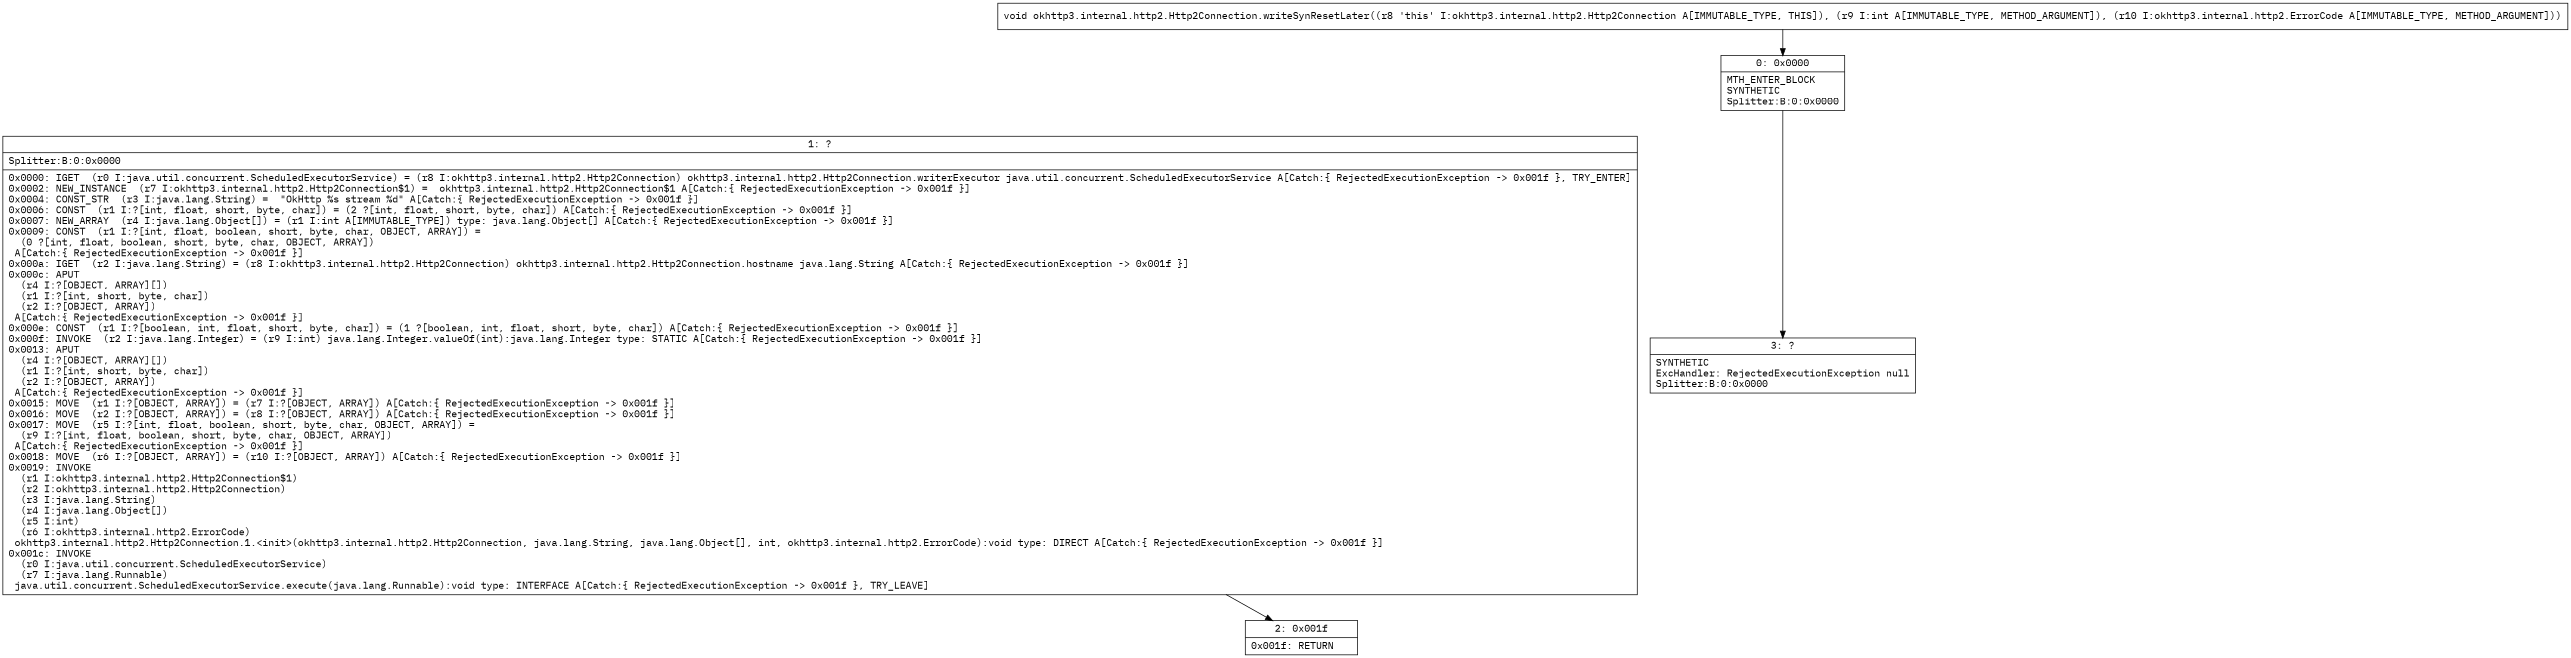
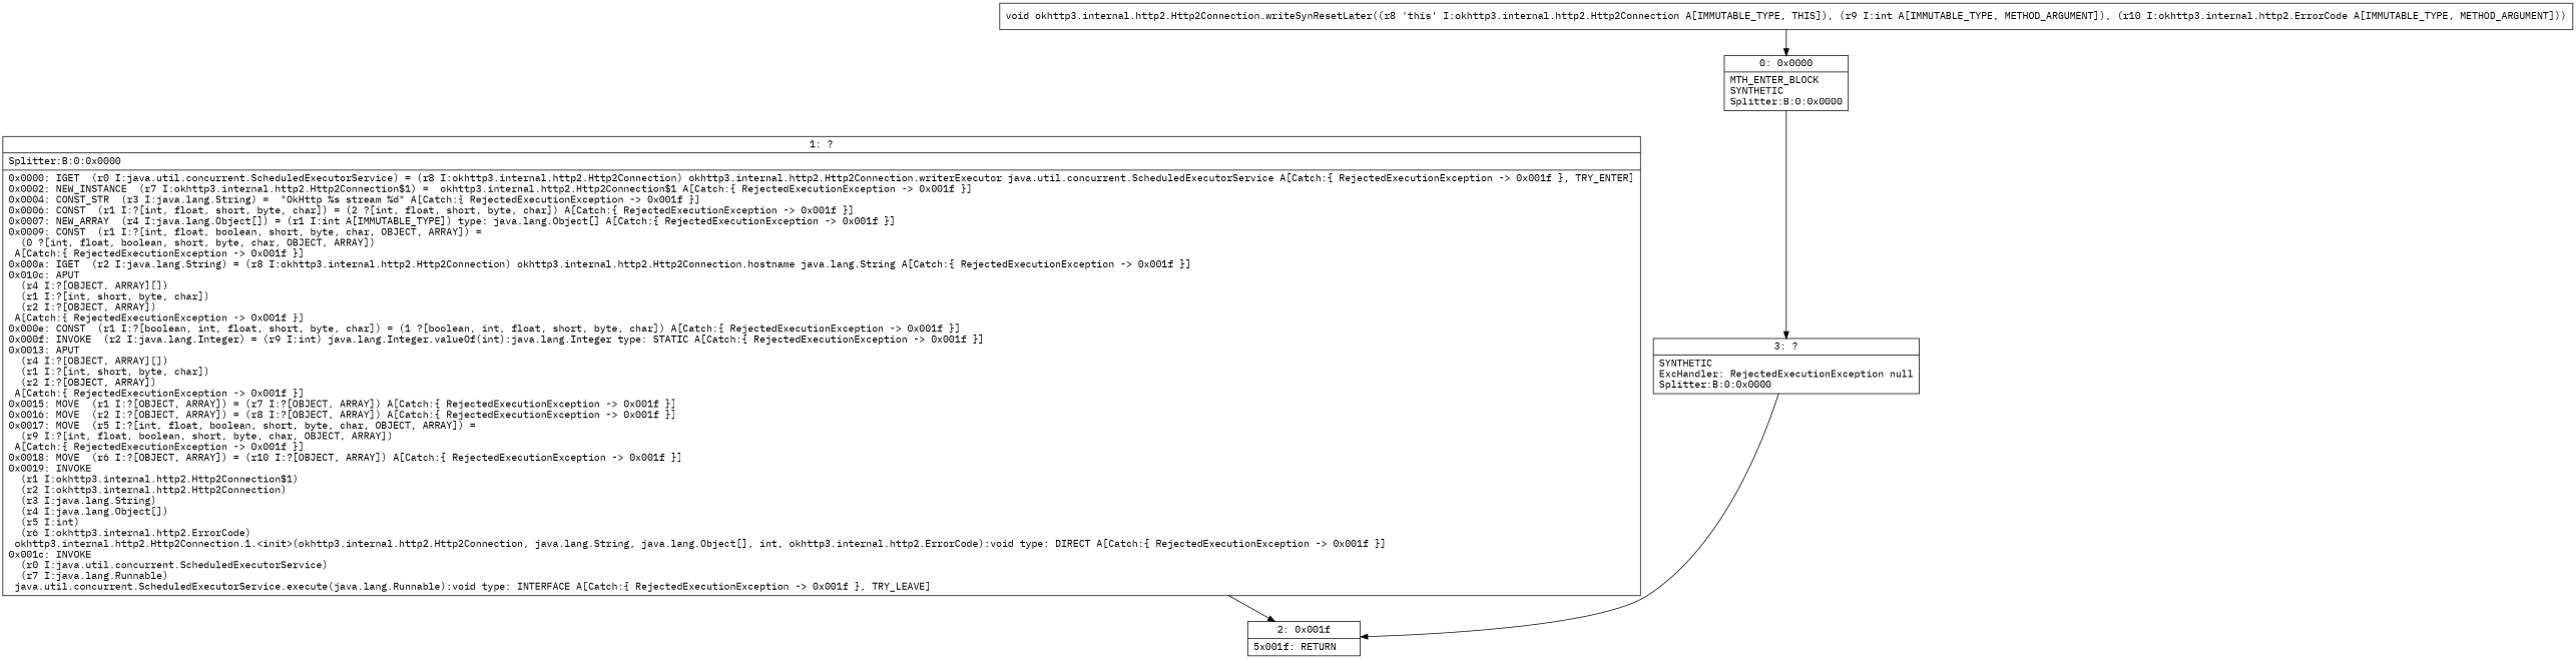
  digraph {
    fontname="IBM Plex Mono"
    node [fontname="IBM Plex Mono" shape=record]
    edge [fontname="IBM Plex Mono"]
    n1 [label="{0\:\ 0x0000|MTH_ENTER_BLOCK\lSYNTHETIC\lSplitter:B:0:0x0000\l}"]
    n2 [label="{3\:\ ?|SYNTHETIC\lExcHandler: RejectedExecutionException null\lSplitter:B:0:0x0000\l}"]
-   n3 [label="{1\:\ ?|Splitter:B:0:0x0000\l|0x0000: IGET  (r0 I:java.util.concurrent.ScheduledExecutorService) = (r8 I:okhttp3.internal.http2.Http2Connection) okhttp3.internal.http2.Http2Connection.writerExecutor java.util.concurrent.ScheduledExecutorService A[Catch:\{ RejectedExecutionException \-\> 0x001f \}, TRY_ENTER]\l0x0002: NEW_INSTANCE  (r7 I:okhttp3.internal.http2.Http2Connection$1) =  okhttp3.internal.http2.Http2Connection$1 A[Catch:\{ RejectedExecutionException \-\> 0x001f \}]\l0x0004: CONST_STR  (r3 I:java.lang.String) =  \"OkHttp %s stream %d\" A[Catch:\{ RejectedExecutionException \-\> 0x001f \}]\l0x0006: CONST  (r1 I:?[int, float, short, byte, char]) = (2 ?[int, float, short, byte, char]) A[Catch:\{ RejectedExecutionException \-\> 0x001f \}]\l0x0007: NEW_ARRAY  (r4 I:java.lang.Object[]) = (r1 I:int A[IMMUTABLE_TYPE]) type: java.lang.Object[] A[Catch:\{ RejectedExecutionException \-\> 0x001f \}]\l0x0009: CONST  (r1 I:?[int, float, boolean, short, byte, char, OBJECT, ARRAY]) = \l  (0 ?[int, float, boolean, short, byte, char, OBJECT, ARRAY])\l A[Catch:\{ RejectedExecutionException \-\> 0x001f \}]\l0x000a: IGET  (r2 I:java.lang.String) = (r8 I:okhttp3.internal.http2.Http2Connection) okhttp3.internal.http2.Http2Connection.hostname java.lang.String A[Catch:\{ RejectedExecutionException \-\> 0x001f \}]\l0x000c: APUT  \l  (r4 I:?[OBJECT, ARRAY][])\l  (r1 I:?[int, short, byte, char])\l  (r2 I:?[OBJECT, ARRAY])\l A[Catch:\{ RejectedExecutionException \-\> 0x001f \}]\l0x000e: CONST  (r1 I:?[boolean, int, float, short, byte, char]) = (1 ?[boolean, int, float, short, byte, char]) A[Catch:\{ RejectedExecutionException \-\> 0x001f \}]\l0x000f: INVOKE  (r2 I:java.lang.Integer) = (r9 I:int) java.lang.Integer.valueOf(int):java.lang.Integer type: STATIC A[Catch:\{ RejectedExecutionException \-\> 0x001f \}]\l0x0013: APUT  \l  (r4 I:?[OBJECT, ARRAY][])\l  (r1 I:?[int, short, byte, char])\l  (r2 I:?[OBJECT, ARRAY])\l A[Catch:\{ RejectedExecutionException \-\> 0x001f \}]\l0x0015: MOVE  (r1 I:?[OBJECT, ARRAY]) = (r7 I:?[OBJECT, ARRAY]) A[Catch:\{ RejectedExecutionException \-\> 0x001f \}]\l0x0016: MOVE  (r2 I:?[OBJECT, ARRAY]) = (r8 I:?[OBJECT, ARRAY]) A[Catch:\{ RejectedExecutionException \-\> 0x001f \}]\l0x0017: MOVE  (r5 I:?[int, float, boolean, short, byte, char, OBJECT, ARRAY]) = \l  (r9 I:?[int, float, boolean, short, byte, char, OBJECT, ARRAY])\l A[Catch:\{ RejectedExecutionException \-\> 0x001f \}]\l0x0018: MOVE  (r6 I:?[OBJECT, ARRAY]) = (r10 I:?[OBJECT, ARRAY]) A[Catch:\{ RejectedExecutionException \-\> 0x001f \}]\l0x0019: INVOKE  \l  (r1 I:okhttp3.internal.http2.Http2Connection$1)\l  (r2 I:okhttp3.internal.http2.Http2Connection)\l  (r3 I:java.lang.String)\l  (r4 I:java.lang.Object[])\l  (r5 I:int)\l  (r6 I:okhttp3.internal.http2.ErrorCode)\l okhttp3.internal.http2.Http2Connection.1.\<init\>(okhttp3.internal.http2.Http2Connection, java.lang.String, java.lang.Object[], int, okhttp3.internal.http2.ErrorCode):void type: DIRECT A[Catch:\{ RejectedExecutionException \-\> 0x001f \}]\l0x001c: INVOKE  \l  (r0 I:java.util.concurrent.ScheduledExecutorService)\l  (r7 I:java.lang.Runnable)\l java.util.concurrent.ScheduledExecutorService.execute(java.lang.Runnable):void type: INTERFACE A[Catch:\{ RejectedExecutionException \-\> 0x001f \}, TRY_LEAVE]\l}"]
-   n4 [label="{2\:\ 0x001f|0x001f: RETURN   \l}"]
+   n3 [label="{1\:\ ?|Splitter:B:0:0x0000\l|0x0000: IGET  (r0 I:java.util.concurrent.ScheduledExecutorService) = (r8 I:okhttp3.internal.http2.Http2Connection) okhttp3.internal.http2.Http2Connection.writerExecutor java.util.concurrent.ScheduledExecutorService A[Catch:\{ RejectedExecutionException \-\> 0x001f \}, TRY_ENTER]\l0x0002: NEW_INSTANCE  (r7 I:okhttp3.internal.http2.Http2Connection$1) =  okhttp3.internal.http2.Http2Connection$1 A[Catch:\{ RejectedExecutionException \-\> 0x001f \}]\l0x0004: CONST_STR  (r3 I:java.lang.String) =  \"OkHttp %s stream %d\" A[Catch:\{ RejectedExecutionException \-\> 0x001f \}]\l0x0006: CONST  (r1 I:?[int, float, short, byte, char]) = (2 ?[int, float, short, byte, char]) A[Catch:\{ RejectedExecutionException \-\> 0x001f \}]\l0x0007: NEW_ARRAY  (r4 I:java.lang.Object[]) = (r1 I:int A[IMMUTABLE_TYPE]) type: java.lang.Object[] A[Catch:\{ RejectedExecutionException \-\> 0x001f \}]\l0x0009: CONST  (r1 I:?[int, float, boolean, short, byte, char, OBJECT, ARRAY]) = \l  (0 ?[int, float, boolean, short, byte, char, OBJECT, ARRAY])\l A[Catch:\{ RejectedExecutionException \-\> 0x001f \}]\l0x000a: IGET  (r2 I:java.lang.String) = (r8 I:okhttp3.internal.http2.Http2Connection) okhttp3.internal.http2.Http2Connection.hostname java.lang.String A[Catch:\{ RejectedExecutionException \-\> 0x001f \}]\l0x010c: APUT  \l  (r4 I:?[OBJECT, ARRAY][])\l  (r1 I:?[int, short, byte, char])\l  (r2 I:?[OBJECT, ARRAY])\l A[Catch:\{ RejectedExecutionException \-\> 0x001f \}]\l0x000e: CONST  (r1 I:?[boolean, int, float, short, byte, char]) = (1 ?[boolean, int, float, short, byte, char]) A[Catch:\{ RejectedExecutionException \-\> 0x001f \}]\l0x000f: INVOKE  (r2 I:java.lang.Integer) = (r9 I:int) java.lang.Integer.valueOf(int):java.lang.Integer type: STATIC A[Catch:\{ RejectedExecutionException \-\> 0x001f \}]\l0x0013: APUT  \l  (r4 I:?[OBJECT, ARRAY][])\l  (r1 I:?[int, short, byte, char])\l  (r2 I:?[OBJECT, ARRAY])\l A[Catch:\{ RejectedExecutionException \-\> 0x001f \}]\l0x0015: MOVE  (r1 I:?[OBJECT, ARRAY]) = (r7 I:?[OBJECT, ARRAY]) A[Catch:\{ RejectedExecutionException \-\> 0x001f \}]\l0x0016: MOVE  (r2 I:?[OBJECT, ARRAY]) = (r8 I:?[OBJECT, ARRAY]) A[Catch:\{ RejectedExecutionException \-\> 0x001f \}]\l0x0017: MOVE  (r5 I:?[int, float, boolean, short, byte, char, OBJECT, ARRAY]) = \l  (r9 I:?[int, float, boolean, short, byte, char, OBJECT, ARRAY])\l A[Catch:\{ RejectedExecutionException \-\> 0x001f \}]\l0x0018: MOVE  (r6 I:?[OBJECT, ARRAY]) = (r10 I:?[OBJECT, ARRAY]) A[Catch:\{ RejectedExecutionException \-\> 0x001f \}]\l0x0019: INVOKE  \l  (r1 I:okhttp3.internal.http2.Http2Connection$1)\l  (r2 I:okhttp3.internal.http2.Http2Connection)\l  (r3 I:java.lang.String)\l  (r4 I:java.lang.Object[])\l  (r5 I:int)\l  (r6 I:okhttp3.internal.http2.ErrorCode)\l okhttp3.internal.http2.Http2Connection.1.\<init\>(okhttp3.internal.http2.Http2Connection, java.lang.String, java.lang.Object[], int, okhttp3.internal.http2.ErrorCode):void type: DIRECT A[Catch:\{ RejectedExecutionException \-\> 0x001f \}]\l0x001c: INVOKE  \l  (r0 I:java.util.concurrent.ScheduledExecutorService)\l  (r7 I:java.lang.Runnable)\l java.util.concurrent.ScheduledExecutorService.execute(java.lang.Runnable):void type: INTERFACE A[Catch:\{ RejectedExecutionException \-\> 0x001f \}, TRY_LEAVE]\l}"]
+   n4 [label="{2\:\ 0x001f|5x001f: RETURN   \l}"]
    n5 [label="{void okhttp3.internal.http2.Http2Connection.writeSynResetLater((r8 'this' I:okhttp3.internal.http2.Http2Connection A[IMMUTABLE_TYPE, THIS]), (r9 I:int A[IMMUTABLE_TYPE, METHOD_ARGUMENT]), (r10 I:okhttp3.internal.http2.ErrorCode A[IMMUTABLE_TYPE, METHOD_ARGUMENT])) }"]
    n1 -> n2
+   n2 -> n4
    n3 -> n4
    n5 -> n1
  }
